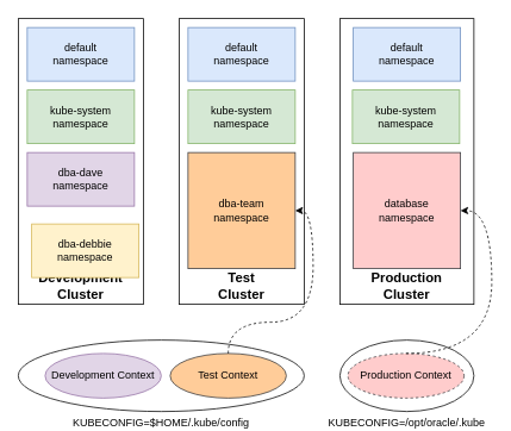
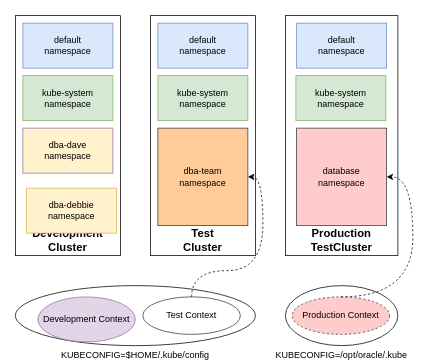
  <mxCell id="0" />
  <mxCell id="1" parent="0" />
  <mxCell id="2" value="KUBECONFIG=$HOME/.kube/config" style="ellipse;whiteSpace=wrap;html=1;verticalAlign=bottom;spacingTop=0;spacingBottom=-22;" parent="1" vertex="1"><mxGeometry x="20" y="380" width="320" height="80" as="geometry" /></mxCell>
  <mxCell id="3" value="KUBECONFIG=/opt/oracle/.kube" style="ellipse;whiteSpace=wrap;html=1;verticalAlign=bottom;spacingBottom=-22;" parent="1" vertex="1"><mxGeometry x="380" y="380" width="150" height="80" as="geometry" /></mxCell>
- <mxCell id="4" value="Development Context" style="ellipse;whiteSpace=wrap;html=1;fillColor=#e1d5e7;strokeColor=#9673a6;" parent="1" vertex="1"><mxGeometry x="50" y="395" width="130" height="50" as="geometry" /></mxCell>
+ <mxCell id="4" value="Development Context" style="ellipse;whiteSpace=wrap;html=1;fillColor=#e1d5e7;strokeColor=#9673a6;" parent="1" vertex="1"><mxGeometry x="50" y="395" width="130" height="60" as="geometry" /></mxCell>
  <mxCell id="5" value="Production Context" style="ellipse;whiteSpace=wrap;html=1;fillColor=#ffcccc;strokeColor=#36393d;dashed=1;" parent="1" vertex="1"><mxGeometry x="389" y="395" width="130" height="50" as="geometry" /></mxCell>
- <mxCell id="6" value="Test Context" style="ellipse;whiteSpace=wrap;html=1;fillColor=#ffcc99;strokeColor=#36393d;" parent="1" vertex="1"><mxGeometry x="190" y="395" width="130" height="50" as="geometry" /></mxCell>
+ <mxCell id="6" value="Test Context" style="ellipse;whiteSpace=wrap;html=1;fillColor=#ffffff;strokeColor=#36393d;" parent="1" vertex="1"><mxGeometry x="190" y="395" width="130" height="50" as="geometry" /></mxCell>
  <mxCell id="7" value="Development&lt;br style=&quot;font-size: 15px;&quot;&gt;Cluster" style="whiteSpace=wrap;html=1;verticalAlign=bottom;fontSize=15;fontStyle=1" parent="1" vertex="1"><mxGeometry x="20" y="20" width="140" height="320" as="geometry" /></mxCell>
  <mxCell id="8" value="Test&lt;br style=&quot;font-size: 15px;&quot;&gt;Cluster" style="whiteSpace=wrap;html=1;verticalAlign=bottom;fontSize=15;fontStyle=1" parent="1" vertex="1"><mxGeometry x="200" y="20" width="140" height="320" as="geometry" /></mxCell>
- <mxCell id="9" value="Production&lt;br style=&quot;font-size: 15px;&quot;&gt;Cluster" style="whiteSpace=wrap;html=1;verticalAlign=bottom;fontSize=15;fontStyle=1" parent="1" vertex="1"><mxGeometry x="380" y="20" width="150" height="320" as="geometry" /></mxCell>
+ <mxCell id="9" value="Production&lt;br style=&quot;font-size: 15px;&quot;&gt;TestCluster" style="whiteSpace=wrap;html=1;verticalAlign=bottom;fontSize=15;fontStyle=1" parent="1" vertex="1"><mxGeometry x="380" y="20" width="150" height="320" as="geometry" /></mxCell>
  <mxCell id="10" value="default&lt;br&gt;namespace" style="whiteSpace=wrap;html=1;fillColor=#dae8fc;strokeColor=#6c8ebf;" parent="1" vertex="1"><mxGeometry x="30" y="30" width="120" height="60" as="geometry" /></mxCell>
  <mxCell id="11" value="default&lt;br&gt;namespace" style="whiteSpace=wrap;html=1;fillColor=#dae8fc;strokeColor=#6c8ebf;" parent="1" vertex="1"><mxGeometry x="210" y="30" width="120" height="60" as="geometry" /></mxCell>
  <mxCell id="12" value="default&lt;br&gt;namespace" style="whiteSpace=wrap;html=1;fillColor=#dae8fc;strokeColor=#6c8ebf;" parent="1" vertex="1"><mxGeometry x="395" y="30" width="120" height="60" as="geometry" /></mxCell>
  <mxCell id="13" value="kube-system&lt;br&gt;namespace" style="whiteSpace=wrap;html=1;fillColor=#d5e8d4;strokeColor=#82b366;" parent="1" vertex="1"><mxGeometry x="30" y="100" width="120" height="60" as="geometry" /></mxCell>
  <mxCell id="14" value="kube-system&lt;br&gt;namespace" style="whiteSpace=wrap;html=1;fillColor=#d5e8d4;strokeColor=#82b366;" parent="1" vertex="1"><mxGeometry x="210" y="100" width="120" height="60" as="geometry" /></mxCell>
  <mxCell id="15" value="kube-system&lt;br&gt;namespace" style="whiteSpace=wrap;html=1;fillColor=#d5e8d4;strokeColor=#82b366;" parent="1" vertex="1"><mxGeometry x="394" y="100" width="120" height="60" as="geometry" /></mxCell>
- <mxCell id="16" value="dba-dave&lt;br&gt;namespace" style="whiteSpace=wrap;html=1;fillColor=#e1d5e7;strokeColor=#9673a6;" parent="1" vertex="1"><mxGeometry x="30" y="170" width="120" height="60" as="geometry" /></mxCell>
+ <mxCell id="16" value="dba-dave&lt;br&gt;namespace" style="whiteSpace=wrap;html=1;fillColor=#fff2cc;strokeColor=#9673a6;" parent="1" vertex="1"><mxGeometry x="30" y="170" width="120" height="60" as="geometry" /></mxCell>
  <mxCell id="17" value="dba-debbie&lt;br&gt;namespace" style="whiteSpace=wrap;html=1;fillColor=#fff2cc;strokeColor=#d6b656;" parent="1" vertex="1"><mxGeometry x="35" y="250" width="120" height="60" as="geometry" /></mxCell>
  <mxCell id="18" value="dba-team&lt;br&gt;namespace" style="whiteSpace=wrap;html=1;fillColor=#ffcc99;strokeColor=#36393d;" parent="1" vertex="1"><mxGeometry x="210" y="170" width="120" height="130" as="geometry" /></mxCell>
  <mxCell id="19" value="database&lt;br&gt;namespace" style="whiteSpace=wrap;html=1;fillColor=#ffcccc;strokeColor=#36393d;" parent="1" vertex="1"><mxGeometry x="395" y="170" width="120" height="130" as="geometry" /></mxCell>
  <mxCell id="20" style="edgeStyle=orthogonalEdgeStyle;orthogonalLoop=1;jettySize=auto;html=1;exitX=0.5;exitY=0;exitDx=0;exitDy=0;entryX=1;entryY=0.5;entryDx=0;entryDy=0;curved=1;dashed=1;" parent="1" source="5" target="19" edge="1"><mxGeometry relative="1" as="geometry"><Array as="points"><mxPoint x="550" y="395" /><mxPoint x="550" y="235" /></Array></mxGeometry></mxCell>
  <mxCell id="21" style="edgeStyle=orthogonalEdgeStyle;orthogonalLoop=1;jettySize=auto;html=1;exitX=0.5;exitY=0;exitDx=0;exitDy=0;entryX=1;entryY=0.5;entryDx=0;entryDy=0;curved=1;dashed=1;" parent="1" source="6" target="18" edge="1"><mxGeometry relative="1" as="geometry"><Array as="points"><mxPoint x="255" y="360" /><mxPoint x="350" y="360" /><mxPoint x="350" y="235" /></Array></mxGeometry></mxCell>
